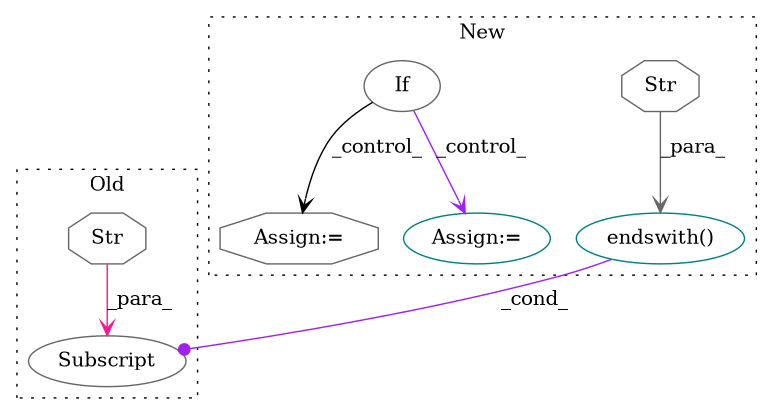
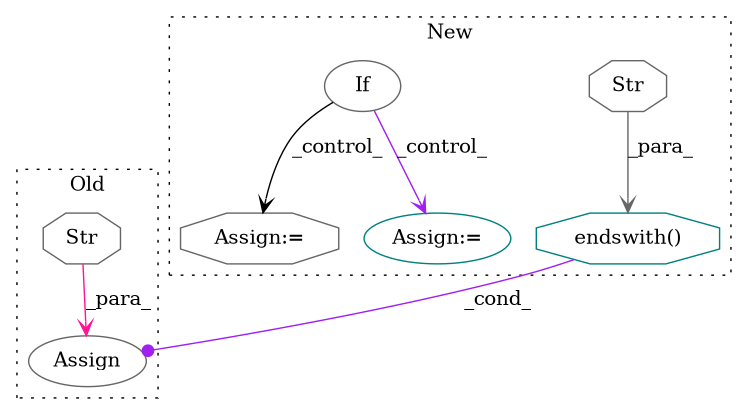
  digraph {
    node [a=66 color=gray40 l=3 shape=octagon]
    edge [arrowhead=vee color=purple]
-   n1 [a=63 l="23,0" label=Subscript s="382,0" shape=ellipse]
+   n1 [a=63 l="23,0" label=Assign s="382,0" shape=ellipse]
    n2 [l=17 label=Str s=387]
-   n3 [a=75 color=teal l="13,1" label="endswith()" s="516,533" shape=ellipse]
+   n3 [a=75 color=teal l="13,1" label="endswith()" s="516,533"]
    n4 [l=4 label=Str s=529]
    n5 [a=96 label=If s=488 shape=ellipse]
    n6 [a=68 label="Assign:=" s=654]
    n7 [a=68 color=teal label="Assign:=" s=615 shape=ellipse]
    subgraph cluster_1 {
      label=Old
      style=dotted
      n1
      n2
    }
    subgraph cluster_2 {
      label=New
      style=dotted
      n3
      n4
      n5
      n6
      n7
    }
    n2 -> n1 [color=deeppink label=_para_]
    n3 -> n1 [arrowhead=dot label=_cond_]
    n4 -> n3 [color=gray40 label=_para_]
    n5 -> n6 [color=black label=_control_]
    n5 -> n7 [label=_control_]
  }
